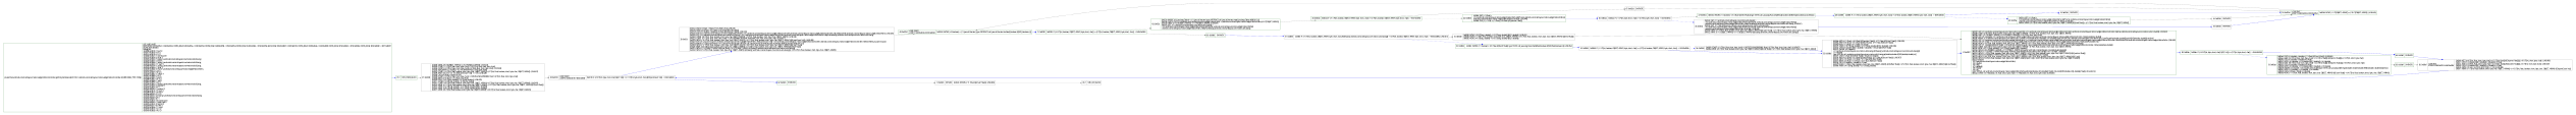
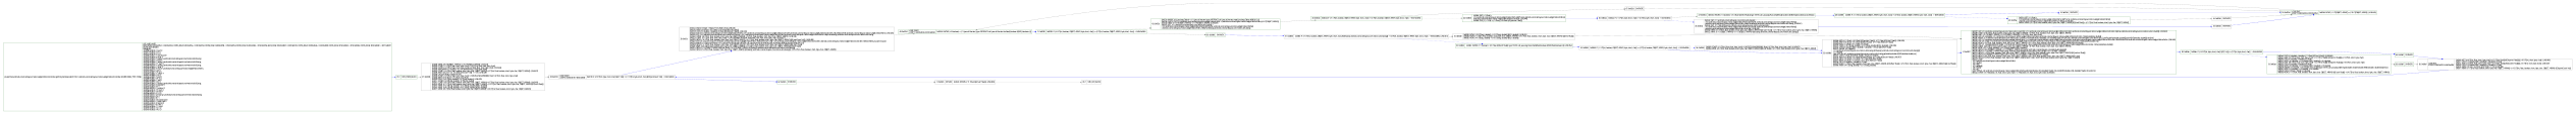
  digraph {
    fontname="Open Sans"
    rankdir=LR
    node [color=darkgreen fontname="Open Sans" shape=record]
    edge [arrowhead=normal color=blue fontname="Open Sans"]
    n1 [label="{35\:\ ?|MTH_ENTER_BLOCK\l}"]
    n2 [color=gray40 label="{37\:\ 0x0000|0x0000: MOVE  (r0 I:??[OBJECT, ARRAY]) = (r26 I:??[OBJECT, ARRAY])  (LINE:425)\l0x0002: CONST  (r1 I:??[int, float, short, byte, char]) = (100 ??[int, float, short, byte, char]) \l0x0004: CONST  (r2 I:??[int, float, short, byte, char]) = (2 ??[int, float, short, byte, char])  (LINE:426)\l0x0005: NEW_ARRAY  (r2 I:float[]) = (r2 I:int A[IMMUTABLE_TYPE]) type: float[] \l0x0007: CONST  (r3 I:??[int, float, boolean, short, byte, char, OBJECT, ARRAY]) = (0 ??[int, float, boolean, short, byte, char, OBJECT, ARRAY])  (LINE:427)\l0x0008: ARITH  (r4 I:int) = (r1 I:int A[D('pointCount' int)]) + (\-1 int)  (LINE:428)\l0x000a: CAST (r4 I:float) = (float) (r4 I:int) \l0x000b: CONST  (r5 I:??[int, float, short, byte, char]) = (1065353216(0x3f800000, float:1.0) ??[int, float, short, byte, char]) \l0x000d: ARITH  (r10 I:float) = (r5 I:float) \/ (r4 I:float) \l0x000f: CONST  (r4 I:??[long, double]) = (0 ??[long, double])  (LINE:429)\l0x0011: CONST  (r6 I:??[long, double]) = (0 ??[long, double]) \l0x0013: CONST  (r8 I:??[int, float, boolean, short, byte, char, OBJECT, ARRAY]) = (0 ??[int, float, boolean, short, byte, char, OBJECT, ARRAY])  (LINE:430)\l0x0014: MOVE  (r11 I:??[int, float, boolean, short, byte, char, OBJECT, ARRAY]) = (r3 I:??[int, float, boolean, short, byte, char, OBJECT, ARRAY] A[D('sum' float)]) \l0x0015: MOVE  (r12 I:??[long, double]) = (r4 I:??[long, double] A[D('x' double)]) \l0x0016: MOVE  (r14 I:??[long, double]) = (r6 I:??[long, double] A[D('y' double)]) \l0x0017: MOVE  (r9 I:??[int, float, boolean, short, byte, char, OBJECT, ARRAY]) = (r8 I:??[int, float, boolean, short, byte, char, OBJECT, ARRAY]) \l}"]
    n3 [color=gray40 label="{38\:\ 0x0018|LOOP_START\lLOOP:0: B:38:0x0018\-\>B:60:0x00bf\l|0x0018: IF  (r9 I:??[int, byte, short, char] A[D('i' int)]) \>= (r1 I:??[int, byte, short, char] A[D('pointCount' int)])  \-\> B:62:0x00cb \l}"]
    n4 [color=gray40 label="{39\:\ 0x001a|0x001a: CAST (r3 I:float) = (float) (r9 I:int A[D('i' int)])  (LINE:431)\l0x001b: ARITH  (r8 I:float) = (r3 I:float) * (r10 I:float A[D('mils' float)]) \l0x001d: CAST (r3 I:double) = (double) (r8 I:float A[D('position' float)])  (LINE:433)\l0x001e: IGET  (r5 I:androidx.constraintlayout.motion.widget.MotionPaths) = (r0 I:androidx.constraintlayout.motion.widget.MotionController) androidx.constraintlayout.motion.widget.MotionController.mStartMotionPath androidx.constraintlayout.motion.widget.MotionPaths  (LINE:435)\l0x0020: IGET  (r5 I:androidx.constraintlayout.core.motion.utils.Easing) = (r5 I:androidx.constraintlayout.motion.widget.MotionPaths) androidx.constraintlayout.motion.widget.MotionPaths.mKeyFrameEasing androidx.constraintlayout.core.motion.utils.Easing \l0x0022: CONST  (r6 I:??[int, float, boolean, short, byte, char, OBJECT, ARRAY]) = (0 ??[int, float, boolean, short, byte, char, OBJECT, ARRAY])  (LINE:436)\l0x0023: CONST  (r7 I:??[int, float, short, byte, char]) = (2143289344(0x7fc00000, float:NaN) ??[int, float, short, byte, char])  (LINE:437)\l0x0025: MOVE  (r16 I:??[int, float, boolean, short, byte, char, OBJECT, ARRAY]) = (r1 I:??[int, float, boolean, short, byte, char, OBJECT, ARRAY] A[D('pointCount' int)])  (LINE:438)\l0x0027: IGET  (r1 I:java.util.ArrayList\<androidx.constraintlayout.motion.widget.MotionPaths\> A[D('pointCount' int)]) = (r0 I:androidx.constraintlayout.motion.widget.MotionController) androidx.constraintlayout.motion.widget.MotionController.mMotionPaths java.util.ArrayList \l0x0029: INVOKE  (r1 I:java.util.Iterator) = (r1 I:java.util.ArrayList) type: VIRTUAL call: java.util.ArrayList.iterator():java.util.Iterator A[MD:():java.util.Iterator\<E\> (c)]\l0x002d: MOVE  (r17 I:??[int, float, boolean, short, byte, char, OBJECT, ARRAY]) = (r6 I:??[int, float, boolean, short, byte, char, OBJECT, ARRAY] A[D('start' float)]) \l0x002f: MOVE  (r25 I:??[int, float, boolean, short, byte, char, OBJECT, ARRAY]) = (r7 I:??[int, float, boolean, short, byte, char, OBJECT, ARRAY] A[D('end' float)]) \l0x0031: MOVE  (r7 I:??[OBJECT, ARRAY] A[D('end' float)]) = (r5 I:??[OBJECT, ARRAY] A[D('easing' androidx.constraintlayout.core.motion.utils.Easing)]) \l0x0032: MOVE  (r5 I:??[int, float, boolean, short, byte, char, OBJECT, ARRAY] A[D('easing' androidx.constraintlayout.core.motion.utils.Easing)]) = (r25 I:??[int, float, boolean, short, byte, char, OBJECT, ARRAY]) \l}"]
    n5 [label="{62\:\ 0x00cb|SYNTHETIC\l}"]
    n6 [label="{40\:\ 0x0034|LOOP_START\lLOOP:1: B:40:0x0034\-\>B:50:0x005d\l|0x0034: INVOKE  (r6 I:boolean) = (r1 I:java.util.Iterator) type: INTERFACE call: java.util.Iterator.hasNext():boolean A[MD:():boolean (c)]\l}"]
    n7 [color=gray40 label="{61\:\ 0x00cb|RETURN\l|0x00cb: RETURN  (r11 I:float A[D('sum' float)])  (LINE:469)\l}"]
    n8 [label="{41\:\ 0x0038|0x0038: IF  (r6 I:??[int, boolean, OBJECT, ARRAY, byte, short, char]) == (0 ??[int, boolean, OBJECT, ARRAY, byte, short, char])  \-\> B:65:0x0060 \l}"]
    n9 [label="{42\:\ 0x003a|0x003a: INVOKE  (r6 I:java.lang.Object) = (r1 I:java.util.Iterator) type: INTERFACE call: java.util.Iterator.next():java.lang.Object A[MD:():E (c)]\l0x003e: CHECK_CAST (r6 I:androidx.constraintlayout.motion.widget.MotionPaths) = (androidx.constraintlayout.motion.widget.MotionPaths) (r6 I:??[OBJECT, ARRAY]) \l0x0040: MOVE  (r18 I:??[OBJECT, ARRAY]) = (r1 I:??[OBJECT, ARRAY])  (LINE:439)\l0x0042: IGET  (r1 I:androidx.constraintlayout.core.motion.utils.Easing) = \l  (r6 I:androidx.constraintlayout.motion.widget.MotionPaths A[D('frame' androidx.constraintlayout.motion.widget.MotionPaths)])\l androidx.constraintlayout.motion.widget.MotionPaths.mKeyFrameEasing androidx.constraintlayout.core.motion.utils.Easing \l}"]
    n10 [label="{65\:\ 0x0060|SYNTHETIC\l}"]
    n11 [label="{43\:\ 0x0044|0x0044: IF  (r1 I:??[int, boolean, OBJECT, ARRAY, byte, short, char]) == (0 ??[int, boolean, OBJECT, ARRAY, byte, short, char])  \-\> B:67:0x005d \l}"]
    n12 [color=gray40 label="{51\:\ 0x0060|0x0060: IF  (r7 I:??[int, boolean, OBJECT, ARRAY, byte, short, char] A[D('easing' androidx.constraintlayout.core.motion.utils.Easing)]) == (0 ??[int, boolean, OBJECT, ARRAY, byte, short, char])  \-\> B:56:0x0082  (LINE:451)\l}"]
    n13 [label="{44\:\ 0x0046|0x0046: IGET  (r1 I:float) = \l  (r6 I:androidx.constraintlayout.motion.widget.MotionPaths A[D('frame' androidx.constraintlayout.motion.widget.MotionPaths)])\l androidx.constraintlayout.motion.widget.MotionPaths.time float  (LINE:440)\l0x0048: CMP_G  (r1 I:int) = (r1 I:float), (r8 I:float A[D('position' float)]) \l}"]
    n14 [color=gray40 label="{67\:\ 0x005d|SYNTHETIC\l}"]
    n15 [color=gray40 label="{45\:\ 0x004a|0x004a: IF  (r1 I:??[int, byte, short, char]) \>= (0 ??[int, byte, short, char])  \-\> B:47:0x0054 \l}"]
    n16 [label="{50\:\ 0x005d|LOOP_END\lLOOP:1: B:40:0x0034\-\>B:50:0x005d\l|0x005d: MOVE  (r1 I:??[OBJECT, ARRAY]) = (r18 I:??[OBJECT, ARRAY])  (LINE:449)\l}"]
    n17 [color=gray40 label="{46\:\ 0x004c|0x004c: IGET  (r1 I:androidx.constraintlayout.core.motion.utils.Easing) = \l  (r6 I:androidx.constraintlayout.motion.widget.MotionPaths A[D('frame' androidx.constraintlayout.motion.widget.MotionPaths)])\l androidx.constraintlayout.motion.widget.MotionPaths.mKeyFrameEasing androidx.constraintlayout.core.motion.utils.Easing  (LINE:441)\l0x004e: IGET  (r7 I:float A[D('easing' androidx.constraintlayout.core.motion.utils.Easing)]) = \l  (r6 I:androidx.constraintlayout.motion.widget.MotionPaths A[D('frame' androidx.constraintlayout.motion.widget.MotionPaths)])\l androidx.constraintlayout.motion.widget.MotionPaths.time float  (LINE:442)\l0x0050: MOVE  (r17 I:??[int, float, boolean, short, byte, char, OBJECT, ARRAY] A[D('start' float)]) = (r7 I:??[int, float, boolean, short, byte, char, OBJECT, ARRAY]) \l0x0052: MOVE  (r7 I:??[OBJECT, ARRAY]) = (r1 I:??[OBJECT, ARRAY] A[D('easing' androidx.constraintlayout.core.motion.utils.Easing)]) \l}"]
    n18 [label="{47\:\ 0x0054|0x0054: INVOKE  (r1 I:boolean) = (r5 I:float A[D('end' float)]) type: STATIC call: java.lang.Float.isNaN(float):boolean A[MD:(float):boolean (c)] (LINE:444)\l}"]
    n19 [color=gray40 label="{68\:\ 0x005d|SYNTHETIC\l}"]
    n20 [label="{48\:\ 0x0058|0x0058: IF  (r1 I:??[int, boolean, OBJECT, ARRAY, byte, short, char]) == (0 ??[int, boolean, OBJECT, ARRAY, byte, short, char])  \-\> B:69:0x005d \l}"]
    n21 [label="{49\:\ 0x005a|0x005a: IGET  (r1 I:float) = \l  (r6 I:androidx.constraintlayout.motion.widget.MotionPaths A[D('frame' androidx.constraintlayout.motion.widget.MotionPaths)])\l androidx.constraintlayout.motion.widget.MotionPaths.time float  (LINE:445)\l0x005c: MOVE  (r5 I:??[int, float, boolean, short, byte, char, OBJECT, ARRAY] A[D('end' float)]) = (r1 I:??[int, float, boolean, short, byte, char, OBJECT, ARRAY]) \l}"]
    n22 [color=gray40 label="{69\:\ 0x005d|SYNTHETIC\l}"]
    n23 [color=gray40 label="{66\:\ 0x005d|SYNTHETIC\l}"]
    n24 [label="{52\:\ 0x0062|0x0062: INVOKE  (r1 I:boolean) = (r5 I:float A[D('end' float)]) type: STATIC call: java.lang.Float.isNaN(float):boolean A[MD:(float):boolean (c)] (LINE:452)\l}"]
    n25 [color=gray40 label="{56\:\ 0x0082|0x0082: MOVE  (r18 I:??[long, double]) = (r3 I:??[long, double] A[D('p' double)])  (LINE:451)\l0x0084: MOVE  (r1 I:??[int, float, boolean, short, byte, char, OBJECT, ARRAY]) = (r5 I:??[int, float, boolean, short, byte, char, OBJECT, ARRAY] A[D('end' float)]) \l0x0085: MOVE  (r4 I:??[long, double]) = (r18 I:??[long, double] A[D('p' double)]) \l}"]
    n26 [color=gray40 label="{53\:\ 0x0066|0x0066: IF  (r1 I:??[int, boolean, OBJECT, ARRAY, byte, short, char]) == (0 ??[int, boolean, OBJECT, ARRAY, byte, short, char])  \-\> B:55:0x006b \l}"]
-   n27 [label="{57\:\ 0x0087|0x0087: IGET  (r3 I:androidx.constraintlayout.core.motion.utils.CurveFit[]) = (r0 I:androidx.constraintlayout.motion.widget.MotionController) androidx.constraintlayout.motion.widget.MotionController.mSpline androidx.constraintlayout.core.motion.utils.CurveFit[]  (LINE:461)\l0x0089: CONST  (r18 I:??[int, float, boolean, short, byte, char, OBJECT, ARRAY]) = (0 ??[int, float, boolean, short, byte, char, OBJECT, ARRAY]) \l0x008b: AGET  (r3 I:??[OBJECT, ARRAY]) = (r3 I:??[OBJECT, ARRAY][]), (r18 I:??[int, short, byte, char]) \l0x008d: IGET  (r6 I:double[]) = (r0 I:androidx.constraintlayout.motion.widget.MotionController) androidx.constraintlayout.motion.widget.MotionController.mInterpolateData double[] \l0x008f: INVOKE  (r3 I:androidx.constraintlayout.core.motion.utils.CurveFit), (r4 I:double A[D('p' double)]), (r6 I:double[]) type: VIRTUAL call: androidx.constraintlayout.core.motion.utils.CurveFit.getPos(double, double[]):void A[MD:(double, double[]):void (m)]\l0x0092: IGET  (r3 I:androidx.constraintlayout.motion.widget.MotionPaths) = (r0 I:androidx.constraintlayout.motion.widget.MotionController) androidx.constraintlayout.motion.widget.MotionController.mStartMotionPath androidx.constraintlayout.motion.widget.MotionPaths  (LINE:462)\l0x0094: IGET  (r6 I:int[]) = (r0 I:androidx.constraintlayout.motion.widget.MotionController) androidx.constraintlayout.motion.widget.MotionController.mInterpolateVariables int[] \l0x0096: MOVE  (r19 I:??[int, float, boolean, short, byte, char, OBJECT, ARRAY]) = (r1 I:??[int, float, boolean, short, byte, char, OBJECT, ARRAY] A[D('end' float)]) \l0x0098: IGET  (r1 I:double[] A[D('end' float)]) = (r0 I:androidx.constraintlayout.motion.widget.MotionController) androidx.constraintlayout.motion.widget.MotionController.mInterpolateData double[] \l0x009a: CONST  (r20 I:??[int, float, boolean, short, byte, char, OBJECT, ARRAY]) = (0 ??[int, float, boolean, short, byte, char, OBJECT, ARRAY]) \l0x009c: MOVE  (r21 I:??[long, double]) = (r4 I:??[long, double] A[D('p' double)]) \l0x009e: MOVE  (r23 I:??[OBJECT, ARRAY]) = (r7 I:??[OBJECT, ARRAY] A[D('easing' androidx.constraintlayout.core.motion.utils.Easing)]) \l0x00a0: MOVE  (r7 I:??[OBJECT, ARRAY] A[D('easing' androidx.constraintlayout.core.motion.utils.Easing)]) = (r1 I:??[OBJECT, ARRAY]) \l0x00a1: MOVE  (r1 I:??[int, float, boolean, short, byte, char, OBJECT, ARRAY]) = (r8 I:??[int, float, boolean, short, byte, char, OBJECT, ARRAY] A[D('position' float)]) \l0x00a2: MOVE  (r8 I:??[OBJECT, ARRAY] A[D('position' float)]) = (r2 I:??[OBJECT, ARRAY] A[D('points' float[])]) \l0x00a3: MOVE  (r24 I:??[int, float, boolean, short, byte, char, OBJECT, ARRAY]) = (r9 I:??[int, float, boolean, short, byte, char, OBJECT, ARRAY] A[D('i' int)]) \l0x00a5: MOVE  (r9 I:??[int, float, boolean, short, byte, char, OBJECT, ARRAY] A[D('i' int)]) = (r20 I:??[int, float, boolean, short, byte, char, OBJECT, ARRAY]) \l0x00a7: INVOKE  \l  (r3 I:androidx.constraintlayout.motion.widget.MotionPaths)\l  (r4 I:double)\l  (r6 I:int[])\l  (r7 I:double[])\l  (r8 I:float[])\l  (r9 I:int)\l type: VIRTUAL call: androidx.constraintlayout.motion.widget.MotionPaths.getCenter(double, int[], double[], float[], int):void A[MD:(double, int[], double[], float[], int):void (m)]\l0x00aa: CONST  (r3 I:??[boolean, int, float, short, byte, char]) = (1 ??[boolean, int, float, short, byte, char])  (LINE:463)\l}"]
+   n27 [label="{57\:\ 0x0087|0x0087: IGET  (r3 I:androidx.constraintlayout.core.motion.utils.CurveFit[]) = (r0 I:androidx.constraintlayout.motion.widget.MotionController) androidx.constraintlayout.motion.widget.MotionController.mSpline androidx.constraintlayout.core.motion.utils.CurveFit[]  (LINE:461)\l0x0089: CONST  (r18 I:??[int, float, boolean, short, byte, char, OBJECT, ARRAY]) = (0 ??[int, float, boolean, short, byte, char, OBJECT, ARRAY]) \l0x008b: AGET  (r3 I:??[OBJECT, ARRAY]) = (r3 I:??[OBJECT, ARRAY][]), (r18 I:??[int, short, byte, char]) \l0x008d: IGET  (r6 I:double[]) = (r0 I:androidx.constraintlayout.motion.widget.MotionController) androidx.constraintlayout.motion.widget.MotionController.mInterpolateData double[] \l0x008f: INVOKE  (r3 I:androidx.constraintlayout.core.motion.utils.CurveFit), (r4 I:double A[D('p' double)]), (r6 I:double[]) type: VIRTUAL call: androidx.constraintlayout.core.motion.utils.CurveFit.getPos(double, double[]):void A[MD:(double, double[]):void (m)]\l0x0092: IGET  (r3 I:androidx.constraintlayout.motion.widget.MotionPaths) = (r0 I:androidx.constraintlayout.motion.widget.MotionController) androidx.constraintlayout.motion.widget.MotionController.mStartMotionPath androidx.constraintlayout.motion.widget.MotionPaths  (LINE:462)\l0x0094: IGET  (r6 I:int[]) = (r0 I:androidx.constraintlayout.motion.widget.MotionController) androidx.constraintlayout.motion.widget.MotionController.mInterpolateVariables int[] \l0x0096: MOVE  (r19 I:??[int, float, boolean, short, byte, char, OBJECT, ARRAY]) = (r1 I:??[int, float, boolean, short, byte, char, OBJECT, ARRAY] A[D('end' float)]) \l0x0098: IGET  (r1 I:double[] A[D('end' float)]) = (r0 I:androidx.constraintlayout.motion.widget.MotionController) androidx.constraintlayout.motion.widget.MotionController.mInterpolateData double[] \l0x009a: CONST  (r20 I:??[int, float, boolean, short, byte, char, OBJECT, ARRAY]) = (0 ??[int, float, boolean, short, byte, char, OBJECT, ARRAY]) \l0x009c: MOVE  (r21 I:??[long, double]) = (r4 I:??[long, double] A[D('p' double)]) \l0x009e: MOVE  (r23 I:??[OBJECT, ARRAY]) = (r7 I:??[OBJECT, ARRAY] A[D('easing' androidx.constraintlayout.core.motion.utils.Easing)]) \l0x00a0: MOVE  (r7 I:??[OBJECT, ARRAY] A[D('easing' androidx.constraintlayout.core.motion.utils.Easing)]) = (r1 I:??[OBJECT, ARRAY]) \l0x00a1: MOVE  (r1 I:??[int, float, boolean, short, byte, char, OBJECT, ARRAY]) = (r8 I:??[int, float, boolean, short, byte, char, OBJECT, ARRAY] A[D('position' float)]) \l0x00a2: MOVE  (r8 I:??[OBJECT, ARRAY] A[D('position' float)]) = (r2 I:??[OBJECT, ARRAY] A[D('points' float[])]) \l0x00a3: MOVE  (r24 I:??[int, float, boolean, short, byte, char, OBJECT, ARRAY]) = (r9 I:??[int, float, boolean, short, byte, char, OBJECT, ARRAY] A[D('i' int)]) \l0x00a5: MOVE  (r9 I:??[int, float, boolean, short, byte, char, OBJECT, ARRAY] A[D('i' int)]) = (r20 I:??[int, float, boolean, short, byte, char, OBJECT, ARRAY]) \l0x00a7: LOOP  \l  (r3 I:androidx.constraintlayout.motion.widget.MotionPaths)\l  (r4 I:double)\l  (r6 I:int[])\l  (r7 I:double[])\l  (r8 I:float[])\l  (r9 I:int)\l type: VIRTUAL call: androidx.constraintlayout.motion.widget.MotionPaths.getCenter(double, int[], double[], float[], int):void A[MD:(double, int[], double[], float[], int):void (m)]\l0x00aa: CONST  (r3 I:??[boolean, int, float, short, byte, char]) = (1 ??[boolean, int, float, short, byte, char])  (LINE:463)\l}"]
    n28 [color=gray40 label="{54\:\ 0x0068|0x0068: CONST  (r1 I:??[int, float, short, byte, char]) = (1065353216(0x3f800000, float:1.0) ??[int, float, short, byte, char])  (LINE:453)\l0x006a: MOVE  (r5 I:??[int, float, boolean, short, byte, char, OBJECT, ARRAY] A[D('end' float)]) = (r1 I:??[int, float, boolean, short, byte, char, OBJECT, ARRAY]) \l}"]
    n29 [color=gray40 label="{55\:\ 0x006b|0x006b: ARITH  (r1 I:float) = (r8 I:float A[D('position' float)]) \- (r17 I:float A[D('start' float)])  (LINE:455)\l0x006d: ARITH  (r6 I:float) = (r5 I:float A[D('end' float)]) \- (r17 I:float A[D('start' float)]) \l0x006f: ARITH  (r1 I:float) = (r1 I:float) \/ (r6 I:float) \l0x0070: MOVE  (r18 I:??[long, double]) = (r3 I:??[long, double] A[D('p' double)])  (LINE:456)\l0x0072: CAST (r3 I:double A[D('p' double)]) = (double) (r1 I:float A[D('offset' float)]) \l0x0073: INVOKE  (r3 I:double) = \l  (r7 I:androidx.constraintlayout.core.motion.utils.Easing A[D('easing' androidx.constraintlayout.core.motion.utils.Easing)])\l  (r3 I:double)\l type: VIRTUAL call: androidx.constraintlayout.core.motion.utils.Easing.get(double):double A[MD:(double):double (m)]\l0x0077: CAST (r1 I:float A[D('offset' float)]) = (float) (r3 I:double) \l0x0078: ARITH  (r3 I:float) = (r5 I:float A[D('end' float)]) \- (r17 I:float A[D('start' float)])  (LINE:457)\l0x007a: ARITH  (r3 I:float) = (r3 I:float) * (r1 I:float A[D('offset' float)]) \l0x007c: ARITH  (r3 I:float) = (r3 I:float) + (r17 I:float A[D('start' float)]) \l0x007e: CAST (r3 I:double) = (double) (r3 I:float) \l0x007f: MOVE  (r1 I:??[int, float, boolean, short, byte, char, OBJECT, ARRAY] A[D('offset' float)]) = (r5 I:??[int, float, boolean, short, byte, char, OBJECT, ARRAY] A[D('end' float)]) \l0x0080: MOVE  (r4 I:??[long, double]) = (r3 I:??[long, double]) \l}"]
    n30 [label="{58\:\ 0x00ab|0x00ab: IF  (r24 I:??[int, byte, short, char] A[D('i' int)]) \<= (0 ??[int, byte, short, char])  \-\> B:64:0x00bf \l}"]
    n31 [label="{59\:\ 0x00ad|0x00ad: CAST (r4 I:double) = (double) (r11 I:float A[D('sum' float)])  (LINE:464)\l0x00ae: AGET  (r6 I:??[int, float, short, byte, char]) = (r2 I:??[int, float][] A[D('points' float[])]), (r3 I:??[int, short, byte, char]) \l0x00b0: CAST (r6 I:double) = (double) (r6 I:float) \l0x00b1: ARITH  (r6 I:double) = (r14 I:double A[D('y' double)]) \- (r6 I:double) \l0x00b3: AGET  (r8 I:??[int, float, short, byte, char]) = (r2 I:??[int, float][] A[D('points' float[])]), (r18 I:??[int, short, byte, char]) \l0x00b5: CAST (r8 I:double) = (double) (r8 I:float) \l0x00b6: ARITH  (r8 I:double) = (r12 I:double A[D('x' double)]) \- (r8 I:double) \l0x00b8: INVOKE  (r6 I:double) = (r6 I:double), (r8 I:double) type: STATIC call: java.lang.Math.hypot(double, double):double A[MD:(double, double):double (c)]\l0x00bc: ARITH  (r4 I:double) = (r4 I:double) + (r6 I:double) \l0x00bd: CAST (r4 I:float) = (float) (r4 I:double) \l0x00be: MOVE  (r11 I:??[int, float, boolean, short, byte, char, OBJECT, ARRAY] A[D('sum' float)]) = (r4 I:??[int, float, boolean, short, byte, char, OBJECT, ARRAY]) \l}"]
    n32 [label="{64\:\ 0x00bf|SYNTHETIC\l}"]
    n33 [label="{63\:\ 0x00bf|SYNTHETIC\l}"]
    n34 [color=gray40 label="{60\:\ 0x00bf|LOOP_END\lLOOP:0: B:38:0x0018\-\>B:60:0x00bf\l|0x00bf: AGET  (r4 I:??[int, float, short, byte, char]) = (r2 I:??[int, float][] A[D('points' float[])]), (r18 I:??[int, short, byte, char])  (LINE:466)\l0x00c1: CAST (r12 I:double A[D('x' double)]) = (double) (r4 I:float) \l0x00c2: AGET  (r3 I:??[int, float, short, byte, char]) = (r2 I:??[int, float][] A[D('points' float[])]), (r3 I:??[int, short, byte, char])  (LINE:467)\l0x00c4: CAST (r14 I:double A[D('y' double)]) = (double) (r3 I:float) \l0x00c5: ARITH  (r9 I:int) = (r24 I:int A[D('i' int)]) + (1 int)  (LINE:430)\l0x00c7: MOVE  (r1 I:??[int, float, boolean, short, byte, char, OBJECT, ARRAY]) = (r16 I:??[int, float, boolean, short, byte, char, OBJECT, ARRAY] A[D('pointCount' int)]) \l}"]
    n35 [color=gray40 label="{36\:\ ?|MTH_EXIT_BLOCK\l}"]
    n36 [label="{private float androidx.constraintlayout.motion.widget.MotionController.getPreCycleDistance((r26 'this' I:androidx.constraintlayout.motion.widget.MotionController A[IMMUTABLE_TYPE, THIS]))  | USE_LINES_HINTS\lBACK_EDGE: B:50:0x005d \-\> B:40:0x0034, CROSS_EDGE: B:49:0x005a \-\> B:50:0x005d, CROSS_EDGE: B:48:0x0058 \-\> B:50:0x005d, CROSS_EDGE: B:43:0x0044 \-\> B:50:0x005d, BACK_EDGE: B:60:0x00bf \-\> B:38:0x0018, CROSS_EDGE: B:58:0x00ab \-\> B:60:0x00bf, CROSS_EDGE: B:53:0x0066 \-\> B:55:0x006b, CROSS_EDGE: B:56:0x0082 \-\> B:57:0x0087\lINLINE_NOT_NEEDED\lDebug Info:\l  0x0008\-0x0018: r3 'sum' F\l  0x0011\-0x0018: r4 'x' D\l  0x0013\-0x0018: r6 'y' D\l  0x0004\-0x0027: r1 'pointCount' I\l  0x0023\-0x0034: r6 'start' F\l  0x0022\-0x0034: r5 'easing' Landroidx\/constraintlayout\/core\/motion\/utils\/Easing;\l  0x0025\-0x0034: r7 'end' F\l  0x0034\-0x004e: r7 'easing' Landroidx\/constraintlayout\/core\/motion\/utils\/Easing;\l  0x0034\-0x0053: r17 'start' F\l  0x004e\-0x0054: r1 'easing' Landroidx\/constraintlayout\/core\/motion\/utils\/Easing;\l  0x0053\-0x0054: r7 'start' F\l  0x0040\-0x005d: r6 'frame' Landroidx\/constraintlayout\/motion\/widget\/MotionPaths;\l  0x001e\-0x0072: r3 'p' D\l  0x0072\-0x0081: r18 'p' D\l  0x0070\-0x0082: r1 'offset' F\l  0x0081\-0x0084: r3 'p' D\l  0x0034\-0x0087: r5 'end' F\l  0x0084\-0x0087: r18 'p' D\l  0x0087\-0x0098: r1 'end' F\l  0x0087\-0x009e: r4 'p' D\l  0x0054\-0x00a0: r7 'easing' Landroidx\/constraintlayout\/core\/motion\/utils\/Easing;\l  0x001d\-0x00a2: r8 'position' F\l  0x0018\-0x00a5: r9 'i' I\l  0x00a2\-0x00c5: r1 'position' F\l  0x0054\-0x00c5: r17 'start' F\l  0x0098\-0x00c5: r19 'end' F\l  0x009e\-0x00c5: r21 'p' D\l  0x00a0\-0x00c5: r23 'easing' Landroidx\/constraintlayout\/core\/motion\/utils\/Easing;\l  0x00a5\-0x00c9: r24 'i' I\l  0x00c9\-0x00cb: r9 'i' I\l  0x0027\-0x00cb: r16 'pointCount' I\l  0x00cb\-0x00cb: r1 'pointCount' I\l  0x0007\-0x00cb: r2 'points' [F\l  0x000f\-0x00cb: r10 'mils' F\l  0x0018\-0x00cb: r11 'sum' F\l  0x0018\-0x00cb: r12 'x' D\l  0x0018\-0x00cb: r14 'y' D\l}"]
    n1 -> n2 [color=gray40]
    n2 -> n3 [arrowhead=box color=gray40]
    n3 -> n4 [arrowhead=box style=solid]
    n3 -> n5 [arrowhead=box]
    n4 -> n6 [color=gray40]
    n5 -> n7 [arrowhead=box color=gray40]
    n6 -> n8 [arrowhead=box]
    n7 -> n35 [color=gray40]
    n8 -> n9 [arrowhead=box color=gray40 style=dashed]
    n8 -> n10 [arrowhead=box color=gray40]
    n9 -> n11 [color=gray40]
    n10 -> n12
    n11 -> n13 [color=gray40 style=dashed]
    n11 -> n14 [arrowhead=box color=gray40]
    n12 -> n24 [arrowhead=box style=dashed]
    n12 -> n25 [arrowhead=box color=gray40]
    n13 -> n15 [arrowhead=box]
    n14 -> n16 [color=gray40]
    n15 -> n17 [style=dashed]
    n15 -> n18 [color=gray40]
    n16 -> n6 [color=gray40]
    n17 -> n19
    n18 -> n20
    n19 -> n16 [arrowhead=box]
    n20 -> n21 [arrowhead=box style=dashed]
    n20 -> n22 [arrowhead=box]
    n21 -> n23 [color=gray40]
    n22 -> n16
    n23 -> n16 [arrowhead=box color=gray40]
    n24 -> n26
    n25 -> n27 [arrowhead=box color=gray40]
    n26 -> n28 [style=dashed]
    n26 -> n29
    n27 -> n30
    n28 -> n29
    n29 -> n27 [arrowhead=box]
    n30 -> n31 [style=dashed]
    n30 -> n32 [arrowhead=box]
    n31 -> n33 [arrowhead=box color=gray40]
    n32 -> n34 [arrowhead=box]
    n33 -> n34 [color=gray40]
    n34 -> n3
    n36 -> n1
  }
